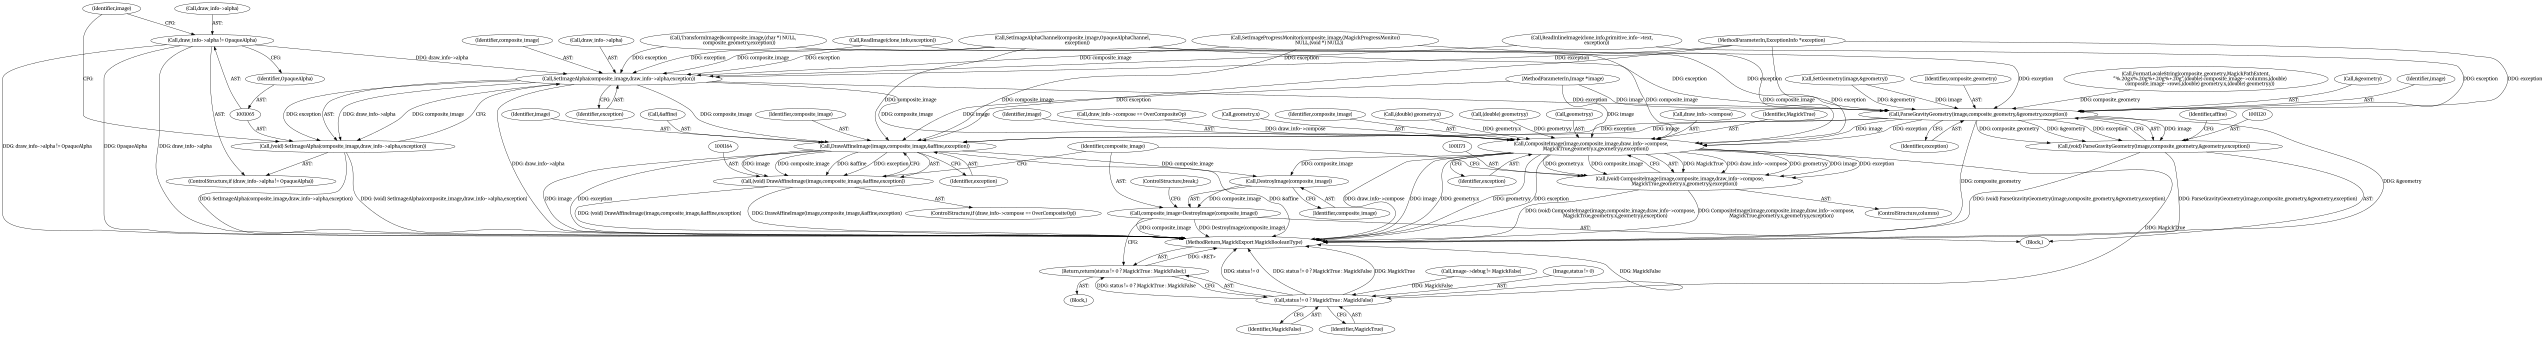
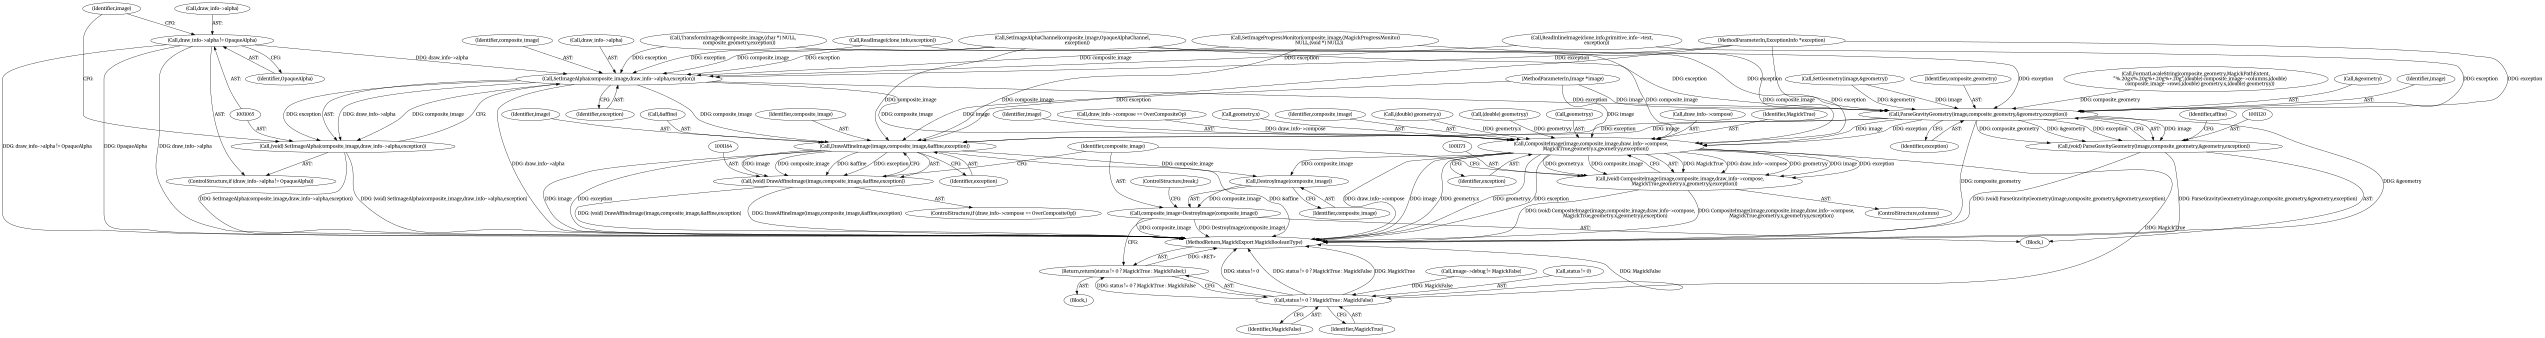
  digraph {
    fontname=Merriweather
    node [fontname=Merriweather]
    edge [fontname=Merriweather]
    n1 [label="(Call,draw_info->alpha != OpaqueAlpha)"]
    n2 [label="(Call,SetImageAlpha(composite_image,draw_info->alpha,exception))"]
    n3 [label="(Identifier,OpaqueAlpha)"]
    n4 [label="(MethodReturn,MagickExport MagickBooleanType)"]
    n5 [label="(ControlStructure,if (draw_info->alpha != OpaqueAlpha))"]
    n6 [label="(Call,(void) SetImageAlpha(composite_image,draw_info->alpha,exception))"]
    n7 [label="(Call,ParseGravityGeometry(image,composite_geometry,&geometry,exception))"]
    n8 [label="(Call,DrawAffineImage(image,composite_image,&affine,exception))"]
    n9 [label="(Call,CompositeImage(image,composite_image,draw_info->compose,\n          MagickTrue,geometry.x,geometry.y,exception))"]
    n10 [label="(Identifier,exception)"]
    n11 [label="(Return,return(status != 0 ? MagickTrue : MagickFalse);)"]
    n12 [label="(Call,(void) ParseGravityGeometry(image,composite_geometry,&geometry,exception))"]
    n13 [label="(Identifier,exception)"]
    n14 [label="(Call,(void) DrawAffineImage(image,composite_image,&affine,exception))"]
    n15 [label="(Call,DestroyImage(composite_image))"]
    n16 [label="(Identifier,exception)"]
    n17 [label="(Call,(void) CompositeImage(image,composite_image,draw_info->compose,\n          MagickTrue,geometry.x,geometry.y,exception))"]
    n18 [label="(Call,status != 0 ? MagickTrue : MagickFalse)"]
    n19 [label="(Identifier,exception)"]
    n20 [label="(Block,)"]
    n21 [label="(ControlStructure,if (draw_info->compose == OverCompositeOp))"]
    n22 [label="(Call,composite_image=DestroyImage(composite_image))"]
    n23 [label="(Identifier,composite_image)"]
    n24 [label="(ControlStructure,columns)"]
    n25 [label="(Identifier,MagickFalse)"]
    n26 [label="(Identifier,MagickTrue)"]
    n27 [label="(Block,)"]
    n28 [label="(Call,draw_info->compose)"]
    n29 [label="(ControlStructure,break;)"]
    n30 [label="(Identifier,MagickTrue)"]
    n31 [label="(Identifier,image)"]
    n32 [label="(Call,draw_info->compose == OverCompositeOp)"]
    n33 [label="(Call,FormatLocaleString(composite_geometry,MagickPathExtent,\n        \"%.20gx%.20g%+.20g%+.20g\",(double) composite_image->columns,(double)\n        composite_image->rows,(double) geometry.x,(double) geometry.y))"]
    n34 [label="(Call,&geometry)"]
    n35 [label="(Identifier,composite_image)"]
    n36 [label="(Call,image->debug != MagickFalse)"]
    n37 [label="(Call,geometry.x)"]
    n38 [label="(Identifier,composite_image)"]
    n39 [label="(Identifier,image)"]
    n40 [label="(Identifier,affine)"]
    n41 [label="(Identifier,composite_image)"]
    n42 [label="(Call,(double) geometry.x)"]
    n43 [label="(Identifier,image)"]
    n44 [label="(Call,(double) geometry.y)"]
    n45 [label="(Call,&affine)"]
-   n46 [label="(Image,status != 0)"]
+   n46 [label="(Call,status != 0)"]
    n47 [label="(Call,SetImageAlphaChannel(composite_image,OpaqueAlphaChannel,\n          exception))"]
    n48 [label="(Identifier,composite_image)"]
    n49 [label="(Call,draw_info->alpha)"]
    n50 [label="(Call,SetGeometry(image,&geometry))"]
    n51 [label="(Call,ReadInlineImage(clone_info,primitive_info->text,\n          exception))"]
    n52 [label="(MethodParameterIn,ExceptionInfo *exception)"]
    n53 [label="(Call,SetImageProgressMonitor(composite_image,(MagickProgressMonitor)\n        NULL,(void *) NULL))"]
    n54 [label="(Call,draw_info->alpha)"]
    n55 [label="(Identifier,composite_geometry)"]
    n56 [label="(Identifier,image)"]
    n57 [label="(MethodParameterIn,Image *image)"]
    n58 [label="(Call,geometry.y)"]
    n59 [label="(Call,TransformImage(&composite_image,(char *) NULL,\n            composite_geometry,exception))"]
    n60 [label="(Call,ReadImage(clone_info,exception))"]
    1001065
    1001120
    1001164
    1001173
    n1 -> n2 [label="DDG: draw_info->alpha"]
    n1 -> n3 [label="CFG: "]
    n1 -> n4 [label="DDG: OpaqueAlpha"]
    n1 -> n4 [label="DDG: draw_info->alpha"]
    n1 -> n4 [label="DDG: draw_info->alpha != OpaqueAlpha"]
    n1 -> n5 [label="AST: "]
    n2 -> n4 [label="DDG: draw_info->alpha"]
    n2 -> n6 [label="AST: "]
    n2 -> n6 [label="DDG: composite_image"]
    n2 -> n6 [label="DDG: draw_info->alpha"]
    n2 -> n6 [label="DDG: exception"]
    n2 -> n7 [label="DDG: exception"]
    n2 -> n8 [label="DDG: composite_image"]
    n2 -> n9 [label="DDG: composite_image"]
    n2 -> n10 [label="CFG: "]
-   n3 -> 1001065 [label="AST: "]
+   n3 -> n1 [label="AST: "]
    n4 -> n11 [label="AST: "]
    n6 -> n2 [label="CFG: "]
    n6 -> n4 [label="DDG: SetImageAlpha(composite_image,draw_info->alpha,exception)"]
    n6 -> n4 [label="DDG: (void) SetImageAlpha(composite_image,draw_info->alpha,exception)"]
    n6 -> n5 [label="AST: "]
    n7 -> n4 [label="DDG: &geometry"]
    n7 -> n4 [label="DDG: composite_geometry"]
    n7 -> n8 [label="DDG: image"]
    n7 -> n8 [label="DDG: exception"]
    n7 -> n9 [label="DDG: image"]
    n7 -> n9 [label="DDG: exception"]
    n7 -> n12 [label="AST: "]
    n7 -> n12 [label="DDG: image"]
    n7 -> n12 [label="DDG: composite_geometry"]
    n7 -> n12 [label="DDG: &geometry"]
    n7 -> n12 [label="DDG: exception"]
    n7 -> n13 [label="CFG: "]
    n8 -> n4 [label="DDG: exception"]
    n8 -> n4 [label="DDG: image"]
    n8 -> n4 [label="DDG: &affine"]
    n8 -> n14 [label="AST: "]
    n8 -> n14 [label="DDG: image"]
    n8 -> n14 [label="DDG: composite_image"]
    n8 -> n14 [label="DDG: &affine"]
    n8 -> n14 [label="DDG: exception"]
    n8 -> n15 [label="DDG: composite_image"]
    n8 -> n16 [label="CFG: "]
    n9 -> n4 [label="DDG: draw_info->compose"]
    n9 -> n4 [label="DDG: image"]
    n9 -> n4 [label="DDG: geometry.x"]
    n9 -> n4 [label="DDG: geometry.y"]
    n9 -> n4 [label="DDG: exception"]
    n9 -> n15 [label="DDG: composite_image"]
    n9 -> n17 [label="AST: "]
    n9 -> n17 [label="DDG: MagickTrue"]
    n9 -> n17 [label="DDG: draw_info->compose"]
    n9 -> n17 [label="DDG: geometry.y"]
    n9 -> n17 [label="DDG: image"]
    n9 -> n17 [label="DDG: exception"]
    n9 -> n17 [label="DDG: geometry.x"]
    n9 -> n17 [label="DDG: composite_image"]
    n9 -> n18 [label="DDG: MagickTrue"]
    n9 -> n19 [label="CFG: "]
    n10 -> n2 [label="AST: "]
    n11 -> n4 [label="DDG: <RET>"]
    n11 -> n18 [label="CFG: "]
    n11 -> n27 [label="AST: "]
    n12 -> n4 [label="DDG: ParseGravityGeometry(image,composite_geometry,&geometry,exception)"]
    n12 -> n4 [label="DDG: (void) ParseGravityGeometry(image,composite_geometry,&geometry,exception)"]
    n12 -> n7 [label="CFG: "]
    n12 -> n20 [label="AST: "]
    n13 -> n7 [label="AST: "]
    n14 -> n4 [label="DDG: (void) DrawAffineImage(image,composite_image,&affine,exception)"]
    n14 -> n4 [label="DDG: DrawAffineImage(image,composite_image,&affine,exception)"]
    n14 -> n8 [label="CFG: "]
    n14 -> n21 [label="AST: "]
    n15 -> n22 [label="AST: "]
    n15 -> n22 [label="DDG: composite_image"]
    n15 -> n23 [label="CFG: "]
    n16 -> n8 [label="AST: "]
    n17 -> n4 [label="DDG: (void) CompositeImage(image,composite_image,draw_info->compose,\n          MagickTrue,geometry.x,geometry.y,exception)"]
    n17 -> n4 [label="DDG: CompositeImage(image,composite_image,draw_info->compose,\n          MagickTrue,geometry.x,geometry.y,exception)"]
    n17 -> n9 [label="CFG: "]
    n17 -> n24 [label="AST: "]
    n18 -> n4 [label="DDG: status != 0 ? MagickTrue : MagickFalse"]
    n18 -> n4 [label="DDG: status != 0"]
    n18 -> n4 [label="DDG: MagickTrue"]
    n18 -> n4 [label="DDG: MagickFalse"]
    n18 -> n11 [label="AST: "]
    n18 -> n11 [label="DDG: status != 0 ? MagickTrue : MagickFalse"]
    n18 -> n25 [label="CFG: "]
    n18 -> n26 [label="CFG: "]
    n19 -> n9 [label="AST: "]
    n22 -> n4 [label="DDG: composite_image"]
    n22 -> n4 [label="DDG: DestroyImage(composite_image)"]
    n22 -> n11 [label="CFG: "]
    n22 -> n20 [label="AST: "]
    n23 -> n15 [label="AST: "]
    n25 -> n18 [label="AST: "]
    n26 -> n18 [label="AST: "]
    n28 -> n9 [label="AST: "]
    n29 -> n22 [label="CFG: "]
    n30 -> n9 [label="AST: "]
    n31 -> n9 [label="AST: "]
    n32 -> n9 [label="DDG: draw_info->compose"]
    n33 -> n7 [label="DDG: composite_geometry"]
    n34 -> n7 [label="AST: "]
    n35 -> n8 [label="AST: "]
    n36 -> n18 [label="DDG: MagickFalse"]
    n37 -> n9 [label="AST: "]
    n38 -> n2 [label="AST: "]
    n39 -> n1 [label="CFG: "]
    n39 -> n6 [label="CFG: "]
    n40 -> n12 [label="CFG: "]
    n41 -> n9 [label="AST: "]
    n42 -> n9 [label="DDG: geometry.x"]
    n43 -> n7 [label="AST: "]
    n44 -> n9 [label="DDG: geometry.y"]
    n45 -> n8 [label="AST: "]
    n46 -> n18 [label="AST: "]
    n47 -> n2 [label="DDG: composite_image"]
    n47 -> n2 [label="DDG: exception"]
    n47 -> n7 [label="DDG: exception"]
    n47 -> n8 [label="DDG: composite_image"]
    n47 -> n9 [label="DDG: composite_image"]
    n48 -> n14 [label="CFG: "]
    n48 -> n17 [label="CFG: "]
    n48 -> n22 [label="AST: "]
    n49 -> n1 [label="AST: "]
    n50 -> n7 [label="DDG: image"]
    n50 -> n7 [label="DDG: &geometry"]
    n51 -> n2 [label="DDG: exception"]
    n51 -> n7 [label="DDG: exception"]
    n52 -> n2 [label="DDG: exception"]
    n52 -> n7 [label="DDG: exception"]
    n52 -> n8 [label="DDG: exception"]
    n52 -> n9 [label="DDG: exception"]
    n53 -> n2 [label="DDG: composite_image"]
    n53 -> n8 [label="DDG: composite_image"]
    n53 -> n9 [label="DDG: composite_image"]
    n54 -> n2 [label="AST: "]
    n55 -> n7 [label="AST: "]
    n56 -> n8 [label="AST: "]
    n57 -> n7 [label="DDG: image"]
    n57 -> n8 [label="DDG: image"]
    n57 -> n9 [label="DDG: image"]
    n58 -> n9 [label="AST: "]
    n59 -> n2 [label="DDG: exception"]
    n59 -> n7 [label="DDG: exception"]
    n60 -> n2 [label="DDG: exception"]
    n60 -> n7 [label="DDG: exception"]
    1001065 -> n1 [label="AST: "]
    1001065 -> n6 [label="AST: "]
    1001120 -> n12 [label="AST: "]
    1001164 -> n14 [label="AST: "]
    1001173 -> n17 [label="AST: "]
  }
